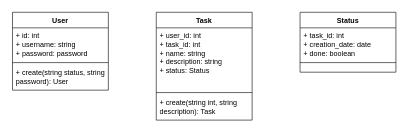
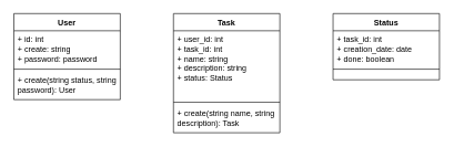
  <mxCell id="0" />
  <mxCell id="1" parent="0" />
  <mxCell id="2" value="User" style="swimlane;fontStyle=1;align=center;verticalAlign=top;childLayout=stackLayout;horizontal=1;startSize=26;horizontalStack=0;resizeParent=1;resizeParentMax=0;resizeLast=0;collapsible=1;marginBottom=0;whiteSpace=wrap;html=1;" vertex="1" parent="1"><mxGeometry x="20" y="20" width="160" height="130" as="geometry" /></mxCell>
- <mxCell id="3" value="+ id: int&lt;br&gt;+ username: string&lt;br&gt;+ password: password" style="text;strokeColor=none;fillColor=none;align=left;verticalAlign=top;spacingLeft=4;spacingRight=4;overflow=hidden;rotatable=0;points=[[0,0.5],[1,0.5]];portConstraint=eastwest;whiteSpace=wrap;html=1;" vertex="1" parent="2"><mxGeometry y="26" width="160" height="54" as="geometry" /></mxCell>
+ <mxCell id="3" value="+ id: int&lt;br&gt;+ create: string&lt;br&gt;+ password: password" style="text;strokeColor=none;fillColor=none;align=left;verticalAlign=top;spacingLeft=4;spacingRight=4;overflow=hidden;rotatable=0;points=[[0,0.5],[1,0.5]];portConstraint=eastwest;whiteSpace=wrap;html=1;" vertex="1" parent="2"><mxGeometry y="26" width="160" height="54" as="geometry" /></mxCell>
  <mxCell id="4" value="" style="line;strokeWidth=1;fillColor=none;align=left;verticalAlign=middle;spacingTop=-1;spacingLeft=3;spacingRight=3;rotatable=0;labelPosition=right;points=[];portConstraint=eastwest;strokeColor=inherit;" vertex="1" parent="2"><mxGeometry y="80" width="160" height="8" as="geometry" /></mxCell>
  <mxCell id="5" value="+ create(string status, string password): User" style="text;strokeColor=none;fillColor=none;align=left;verticalAlign=top;spacingLeft=4;spacingRight=4;overflow=hidden;rotatable=0;points=[[0,0.5],[1,0.5]];portConstraint=eastwest;whiteSpace=wrap;html=1;" vertex="1" parent="2"><mxGeometry y="88" width="160" height="42" as="geometry" /></mxCell>
  <mxCell id="6" value="Task" style="swimlane;fontStyle=1;align=center;verticalAlign=top;childLayout=stackLayout;horizontal=1;startSize=26;horizontalStack=0;resizeParent=1;resizeParentMax=0;resizeLast=0;collapsible=1;marginBottom=0;whiteSpace=wrap;html=1;" vertex="1" parent="1"><mxGeometry x="260" y="20" width="160" height="180" as="geometry" /></mxCell>
  <mxCell id="7" value="+ user_id: int&lt;br&gt;+ task_id: int&lt;br&gt;+ name: string&lt;br&gt;+ description: string&lt;br&gt;+ status: Status" style="text;strokeColor=none;fillColor=none;align=left;verticalAlign=top;spacingLeft=4;spacingRight=4;overflow=hidden;rotatable=0;points=[[0,0.5],[1,0.5]];portConstraint=eastwest;whiteSpace=wrap;html=1;" vertex="1" parent="6"><mxGeometry y="26" width="160" height="104" as="geometry" /></mxCell>
  <mxCell id="8" value="" style="line;strokeWidth=1;fillColor=none;align=left;verticalAlign=middle;spacingTop=-1;spacingLeft=3;spacingRight=3;rotatable=0;labelPosition=right;points=[];portConstraint=eastwest;strokeColor=inherit;" vertex="1" parent="6"><mxGeometry y="130" width="160" height="8" as="geometry" /></mxCell>
- <mxCell id="9" value="+ create(string int, string description): Task&lt;br&gt;&lt;br&gt;&lt;div&gt;&lt;br&gt;&lt;/div&gt;" style="text;strokeColor=none;fillColor=none;align=left;verticalAlign=top;spacingLeft=4;spacingRight=4;overflow=hidden;rotatable=0;points=[[0,0.5],[1,0.5]];portConstraint=eastwest;whiteSpace=wrap;html=1;" vertex="1" parent="6"><mxGeometry y="138" width="160" height="42" as="geometry" /></mxCell>
+ <mxCell id="9" value="+ create(string name, string description): Task&lt;br&gt;&lt;br&gt;&lt;div&gt;&lt;br&gt;&lt;/div&gt;" style="text;strokeColor=none;fillColor=none;align=left;verticalAlign=top;spacingLeft=4;spacingRight=4;overflow=hidden;rotatable=0;points=[[0,0.5],[1,0.5]];portConstraint=eastwest;whiteSpace=wrap;html=1;" vertex="1" parent="6"><mxGeometry y="138" width="160" height="42" as="geometry" /></mxCell>
  <mxCell id="10" value="Status" style="swimlane;fontStyle=1;align=center;verticalAlign=top;childLayout=stackLayout;horizontal=1;startSize=26;horizontalStack=0;resizeParent=1;resizeParentMax=0;resizeLast=0;collapsible=1;marginBottom=0;whiteSpace=wrap;html=1;" vertex="1" parent="1"><mxGeometry x="500" y="20" width="160" height="100" as="geometry" /></mxCell>
  <mxCell id="11" value="+ task_id: int&lt;br&gt;+ creation_date: date&lt;br&gt;+ done: boolean&amp;nbsp;" style="text;strokeColor=none;fillColor=none;align=left;verticalAlign=top;spacingLeft=4;spacingRight=4;overflow=hidden;rotatable=0;points=[[0,0.5],[1,0.5]];portConstraint=eastwest;whiteSpace=wrap;html=1;" vertex="1" parent="10"><mxGeometry y="26" width="160" height="54" as="geometry" /></mxCell>
  <mxCell id="12" value="" style="line;strokeWidth=1;fillColor=none;align=left;verticalAlign=middle;spacingTop=-1;spacingLeft=3;spacingRight=3;rotatable=0;labelPosition=right;points=[];portConstraint=eastwest;strokeColor=inherit;" vertex="1" parent="10"><mxGeometry y="80" width="160" height="8" as="geometry" /></mxCell>
  <mxCell id="13" value="&amp;nbsp;" style="text;strokeColor=none;fillColor=none;align=left;verticalAlign=top;spacingLeft=4;spacingRight=4;overflow=hidden;rotatable=0;points=[[0,0.5],[1,0.5]];portConstraint=eastwest;whiteSpace=wrap;html=1;" vertex="1" parent="10"><mxGeometry y="88" width="160" height="12" as="geometry" /></mxCell>
